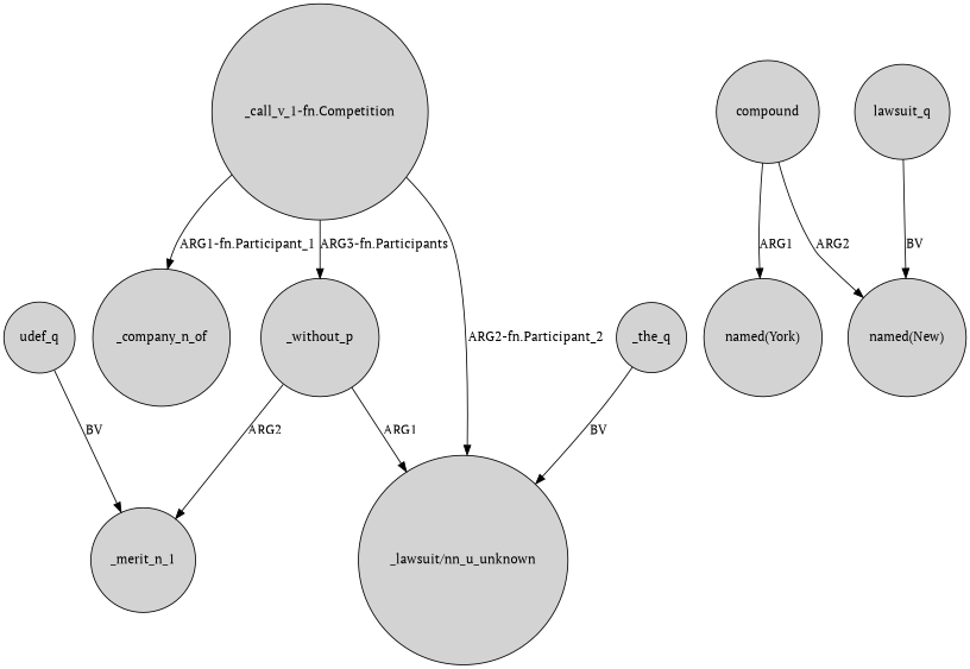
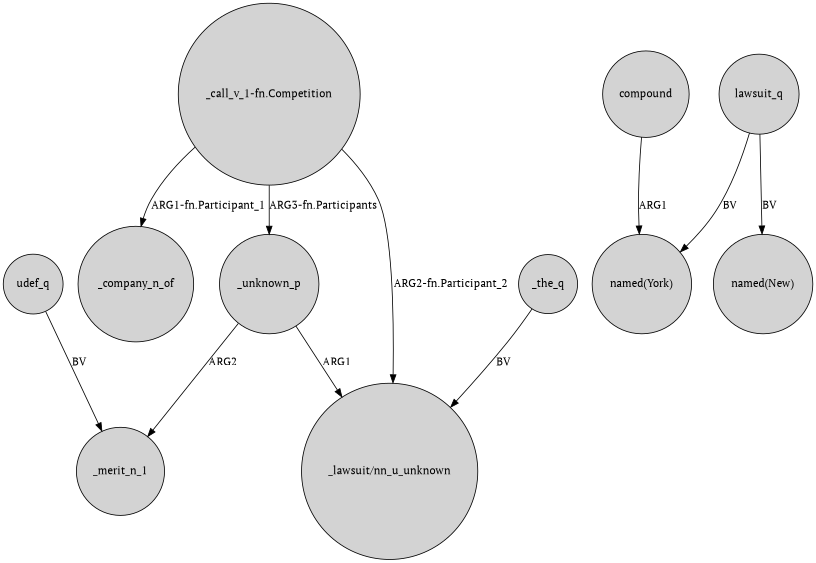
  digraph {
    fontname="PT Serif"
    node [fontname="PT Serif" shape=circle style=filled]
    edge [fontname="PT Serif"]
    udef_q
    _merit_n_1
    compound
    "named(York)"
    "named(New)"
    "_call_v_1-fn.Competition"
    _company_n_of
-   _without_p
+   _without_p [label=_unknown_p]
    "_lawsuit/nn_u_unknown"
    n10 [label=lawsuit_q]
    _the_q
    udef_q -> _merit_n_1 [label=BV]
    compound -> "named(York)" [label=ARG1]
-   compound -> "named(New)" [label=ARG2]
    "_call_v_1-fn.Competition" -> _company_n_of [label="ARG1-fn.Participant_1"]
    "_call_v_1-fn.Competition" -> _without_p [label="ARG3-fn.Participants"]
    "_call_v_1-fn.Competition" -> "_lawsuit/nn_u_unknown" [label="ARG2-fn.Participant_2"]
    _without_p -> _merit_n_1 [label=ARG2]
    _without_p -> "_lawsuit/nn_u_unknown" [label=ARG1]
+   n10 -> "named(York)" [label=BV]
    n10 -> "named(New)" [label=BV]
    _the_q -> "_lawsuit/nn_u_unknown" [label=BV]
  }
